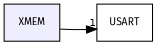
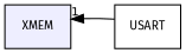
  digraph {
    compound=true
    rankdir=LR
    fontname="Fira Sans"
    node [fontname="Fira Sans" fontsize=10 shape=box]
    n1 [fillcolor="#eeeeff" label=XMEM pencolor=black style=filled]
    n2 [label=USART]
-   n1 -> n2 [headlabel=1 labeldistance=1.5 labelfontname=Helvetica labelfontsize=10 fontname="Fira Sans"]
+   n2 -> n1 [headlabel=1 labeldistance=1.5 labelfontname=Helvetica labelfontsize=10 fontname="Fira Sans"]
  }
